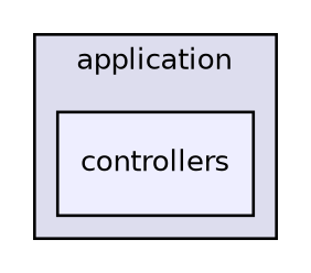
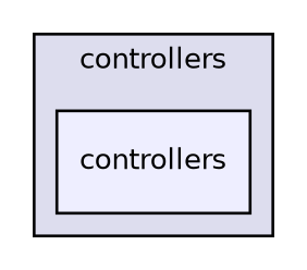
  digraph {
    compound=true
    n1 [fillcolor="#eeeeff" fontname=Helvetica fontsize=10 label=controllers pencolor=black shape=box style=filled]
    subgraph cluster_1 {
      bgcolor="#ddddee"
      fontname=Helvetica
      fontsize=10
-     label=application
+     label=controllers
      pencolor=black
      n1
    }
  }
